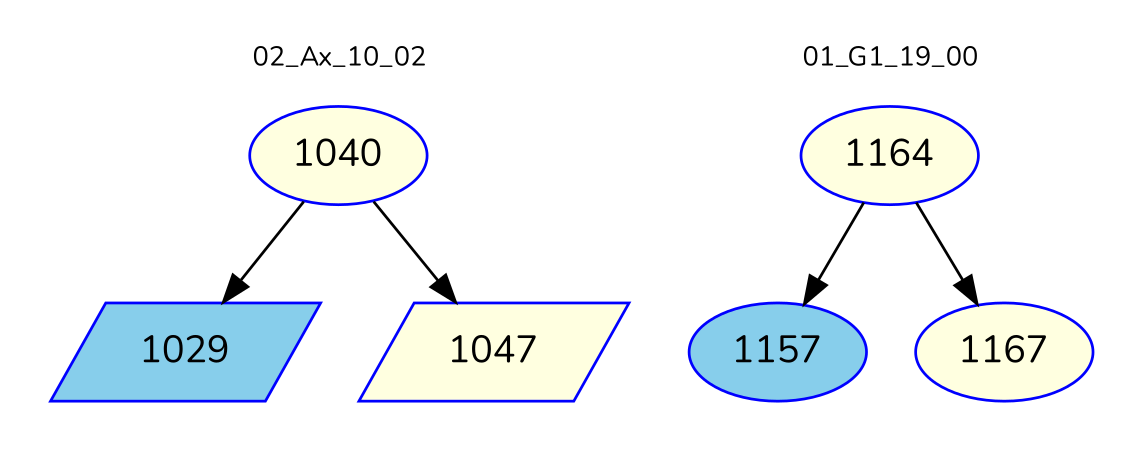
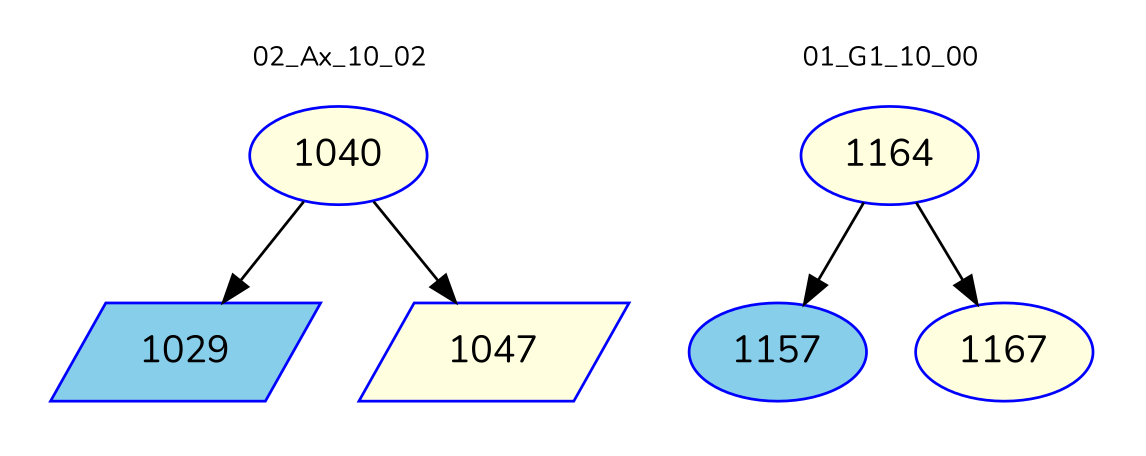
  digraph {
    fontname=Nunito
    node [color=blue fillcolor=lightyellow fontname=Nunito shape=ellipse style=filled]
    edge [color=black fontname=Nunito]
    n1 [label=1040]
    n2 [fillcolor=skyblue label=1029 shape=parallelogram]
    n3 [label=1047 shape=parallelogram]
    n4 [label=1164]
    n5 [fillcolor=skyblue label=1157]
    n6 [label=1167]
    subgraph cluster_1 {
      color=white
      fontsize=10
      label="02_Ax_10_02"
      n1
      n2
      n3
    }
    subgraph cluster_2 {
      color=white
      fontsize=10
-     label="01_G1_19_00"
+     label="01_G1_10_00"
      n4
      n5
      n6
    }
    n1 -> n2
    n1 -> n3
    n4 -> n5
    n4 -> n6
  }
